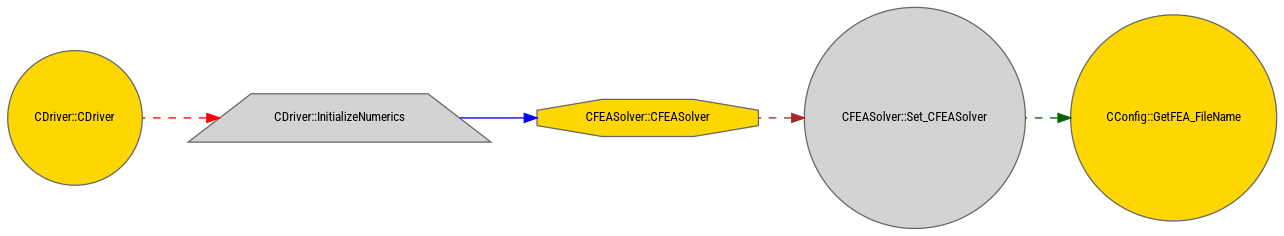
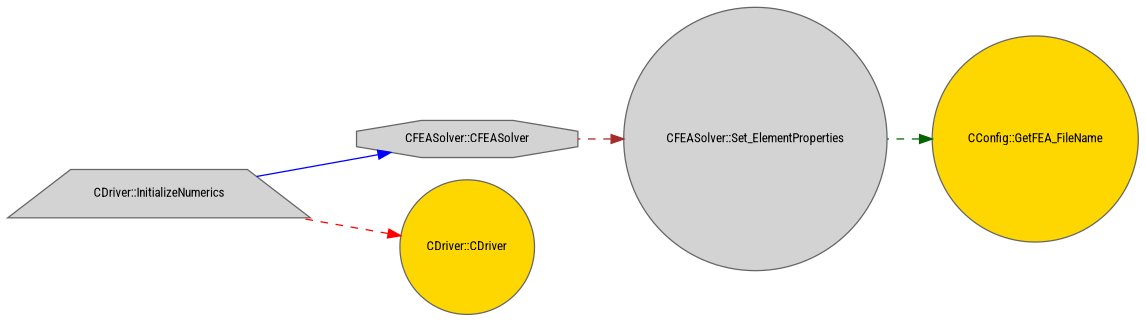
  digraph {
    fontname="Roboto Condensed"
    rankdir=RL
    node [color=grey40 fillcolor=lightgrey fontname="Roboto Condensed" fontsize=10 shape=circle style=filled]
    edge [dir=back fontname="Roboto Condensed" fontsize=10 labelfontname=Helvetica labelfontsize=10 style=dashed]
    n1 [color=gray40 fillcolor=gold fontcolor=black height=0.2 label="CConfig::GetFEA_FileName" width=0.4]
-   n2 [height=0.2 label="CFEASolver::Set_CFEASolver" width=0.4]
+   n2 [height=0.2 label="CFEASolver::Set_ElementProperties" width=0.4]
    n3 [height=0.2 label="CDriver::InitializeNumerics" shape=trapezium width=0.4]
    n4 [fillcolor=gold height=0.2 label="CDriver::CDriver" width=0.4]
-   n5 [fillcolor=gold height=0.2 label="CFEASolver::CFEASolver" shape=octagon width=0.4]
+   n5 [height=0.2 label="CFEASolver::CFEASolver" shape=octagon width=0.4]
    n1 -> n2 [color=darkgreen]
    n2 -> n5 [color=brown]
-   n3 -> n4 [color=red]
+   n4 -> n3 [color=red]
    n5 -> n3 [color=blue style=solid]
  }
